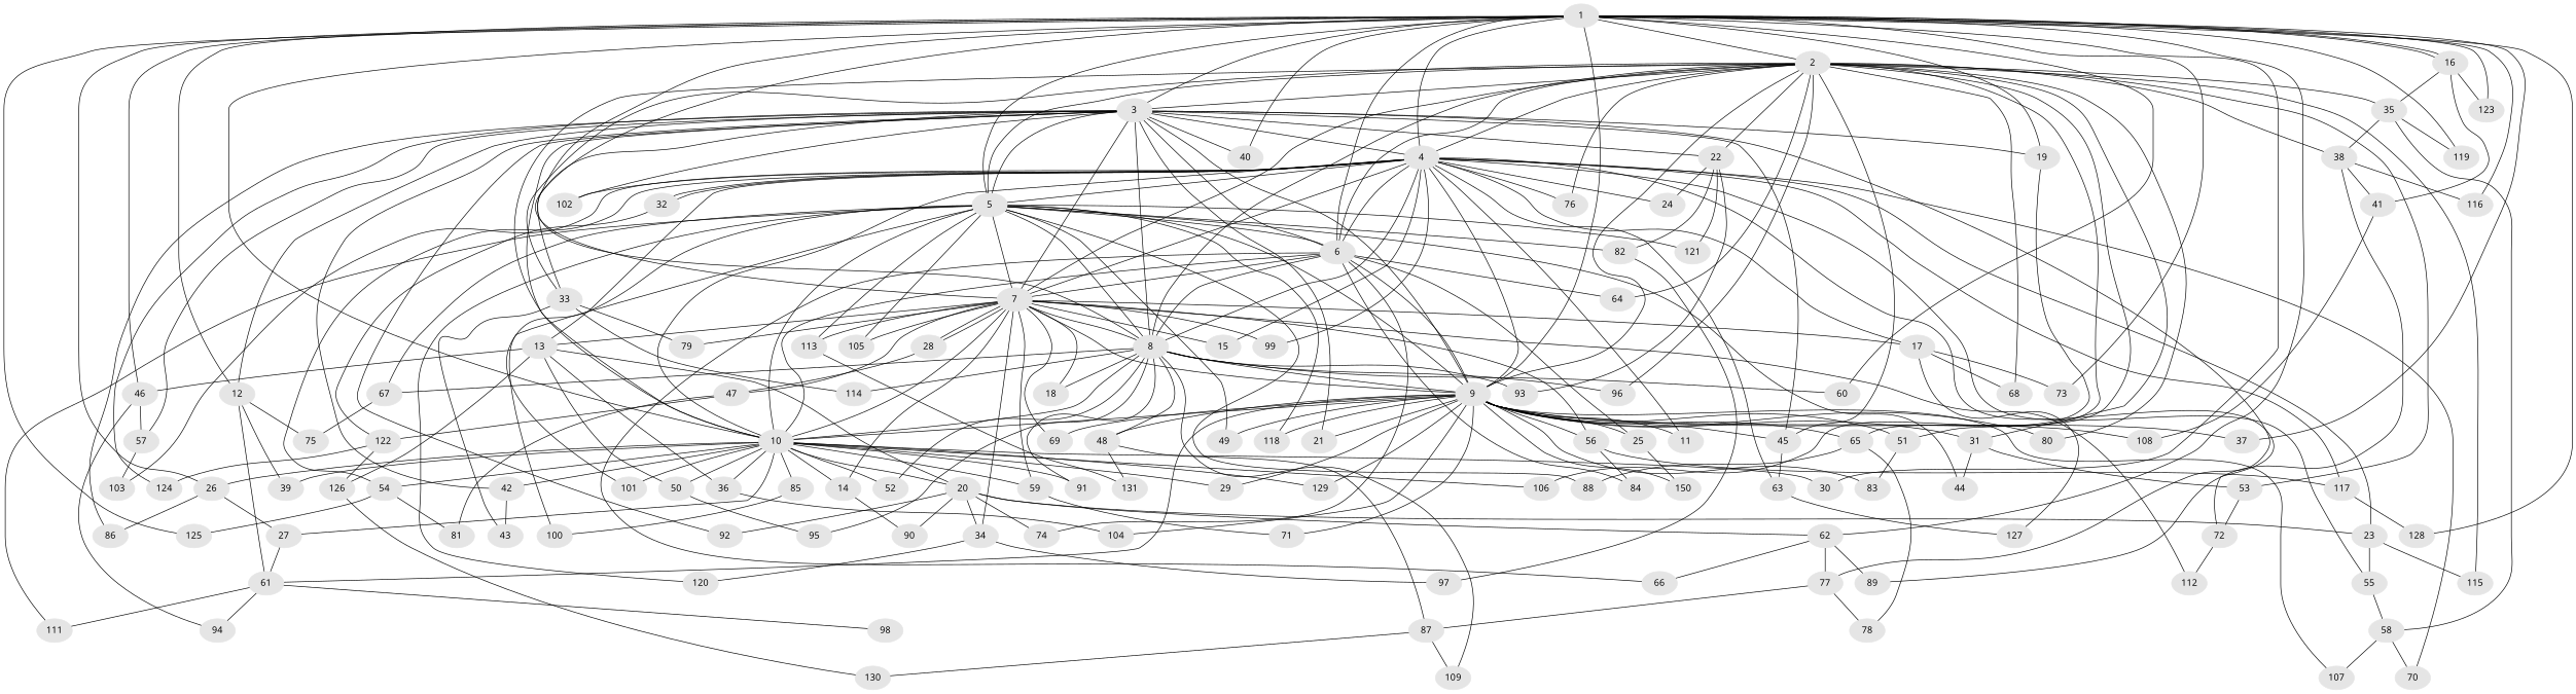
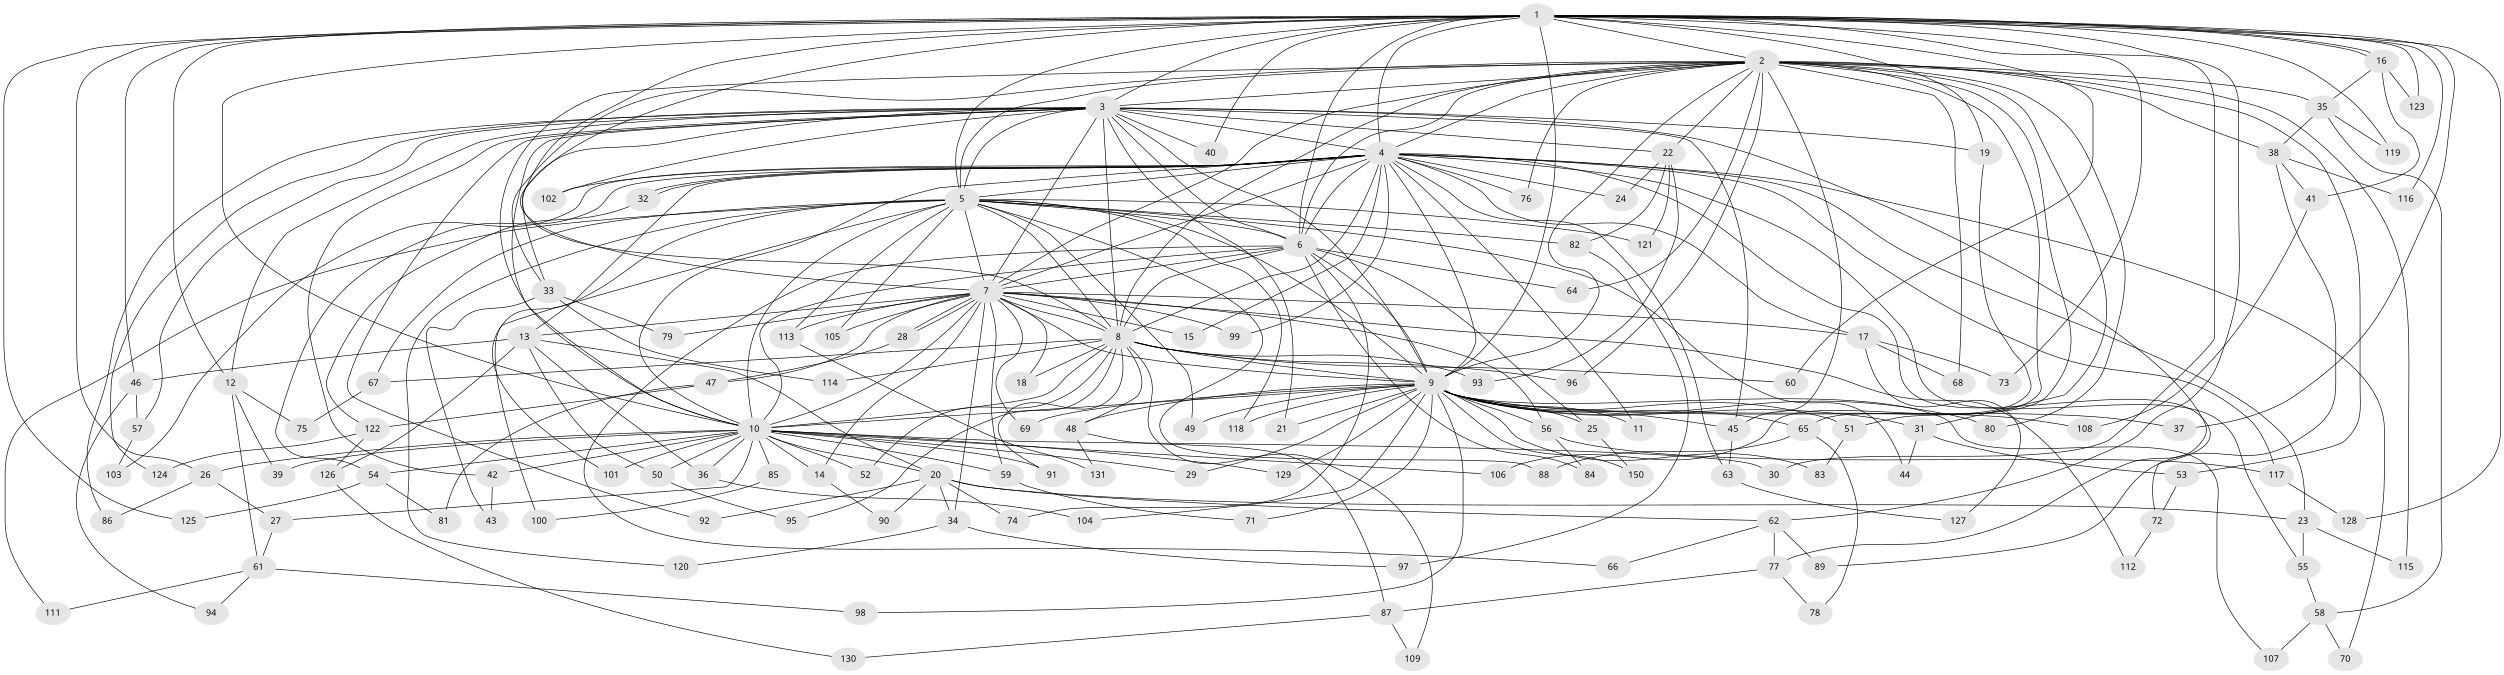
  graph {
    fontname="Noto Sans"
    node [color=gray90 fontname="Noto Sans" style=filled]
    edge [fontname="Noto Sans"]
    1
    2
    3
    4
    5
    6
    7
    8
    9
    10
    12
    16
    19
    26
    30
    37
    40
    46
    60
    62
    73
    116
    119
    123
    125
    128
    22
    31
    33
    35
    38
    51
    53
    64
    65
    68
    76
    80
    96
    115
    45
    21
    42
    57
    77
    86
    92
    102
    124
    11
    13
    15
    17
    23
    24
    32
    54
    55
    63
    70
    72
    99
    103
    117
    44
    49
    67
    82
    88
    100
    101
    105
    111
    113
    118
    120
    121
    25
    66
    74
    84
    14
    18
    28
    34
    47
    56
    59
    69
    79
    112
    48
    52
    91
    93
    95
    109
    114
    29
    71
    83
    98
    104
    107
    108
    n106 [label=150]
    129
    85
    20
    27
    36
    39
    50
    106
    61
    75
    41
    94
    89
    43
    58
    78
    87
    126
    127
    122
    81
    97
    131
    90
    130
    1 -- 2
    1 -- 3
    1 -- 4
    1 -- 5
    1 -- 6
    1 -- 7
    1 -- 8
    1 -- 9
    1 -- 10
    1 -- 12
    1 -- 16
    1 -- 16
    1 -- 19
    1 -- 26
    1 -- 30
    1 -- 37
    1 -- 40
    1 -- 46
    1 -- 60
    1 -- 62
    1 -- 73
    1 -- 116
    1 -- 119
    1 -- 123
    1 -- 125
    1 -- 128
    2 -- 3
    2 -- 4
    2 -- 5
    2 -- 6
    2 -- 7
    2 -- 8
    2 -- 9
    2 -- 10
    2 -- 22
    2 -- 31
    2 -- 33
    2 -- 35
    2 -- 38
    2 -- 51
    2 -- 53
    2 -- 64
    2 -- 65
    2 -- 68
    2 -- 76
    2 -- 80
    2 -- 96
    2 -- 115
    2 -- 45
    3 -- 4
    3 -- 5
    3 -- 6
    3 -- 7
    3 -- 8
    3 -- 9
    3 -- 10
    3 -- 12
    3 -- 19
    3 -- 40
    3 -- 22
    3 -- 33
    3 -- 45
    3 -- 21
    3 -- 42
    3 -- 57
    3 -- 77
    3 -- 86
    3 -- 92
    3 -- 102
    3 -- 124
    4 -- 5
    4 -- 6
    4 -- 7
    4 -- 8
    4 -- 9
    4 -- 10
    4 -- 76
    4 -- 102
    4 -- 11
    4 -- 13
    4 -- 15
    4 -- 17
    4 -- 23
    4 -- 24
    4 -- 32
    4 -- 32
    4 -- 54
    4 -- 55
    4 -- 63
    4 -- 70
    4 -- 72
    4 -- 99
    4 -- 103
    4 -- 117
    5 -- 6
    5 -- 7
    5 -- 8
    5 -- 9
    5 -- 10
    5 -- 44
    5 -- 49
    5 -- 67
    5 -- 82
    5 -- 88
    5 -- 100
    5 -- 101
    5 -- 105
    5 -- 111
    5 -- 113
    5 -- 118
    5 -- 120
    5 -- 121
    6 -- 7
    6 -- 8
    6 -- 9
    6 -- 10
    6 -- 64
    6 -- 25
    6 -- 66
    6 -- 74
    6 -- 84
    7 -- 8
    7 -- 9
    7 -- 10
    7 -- 13
    7 -- 15
    7 -- 17
    7 -- 99
    7 -- 105
    7 -- 113
    7 -- 14
    7 -- 18
    7 -- 28
    7 -- 28
    7 -- 34
    7 -- 47
    7 -- 56
    7 -- 59
    7 -- 69
    7 -- 79
    7 -- 112
    8 -- 9
    8 -- 10
    8 -- 60
    8 -- 96
    8 -- 67
    8 -- 18
    8 -- 48
    8 -- 52
    8 -- 91
    8 -- 93
    8 -- 95
    8 -- 109
    8 -- 114
    9 -- 10
    9 -- 37
    9 -- 31
    9 -- 51
    9 -- 65
    9 -- 80
    9 -- 45
    9 -- 21
    9 -- 11
    9 -- 49
    9 -- 118
    9 -- 25
    9 -- 56
    9 -- 69
    9 -- 48
    9 -- 29
    9 -- 71
    9 -- 83
-   9 -- 61
+   9 -- 98
    9 -- 104
    9 -- 107
    9 -- 108
    9 -- n106
    9 -- 129
    10 -- 26
    10 -- 30
    10 -- 42
    10 -- 54
    10 -- 101
    10 -- 14
    10 -- 59
    10 -- 52
    10 -- 91
    10 -- 29
    10 -- 129
    10 -- 85
    10 -- 20
    10 -- 27
    10 -- 36
    10 -- 39
    10 -- 50
    10 -- 106
    12 -- 39
    12 -- 61
    12 -- 75
    16 -- 123
    16 -- 35
    16 -- 41
    19 -- 106
    26 -- 86
    26 -- 27
    46 -- 57
    46 -- 94
    62 -- 77
    62 -- 66
    62 -- 89
    22 -- 24
    22 -- 82
    22 -- 121
    22 -- 93
    31 -- 53
    31 -- 44
    33 -- 79
    33 -- 114
    33 -- 43
    35 -- 119
    35 -- 38
    35 -- 58
    38 -- 116
    38 -- 41
    38 -- 89
    51 -- 83
    53 -- 72
    65 -- 88
    65 -- 78
    45 -- 63
    42 -- 43
    57 -- 103
    77 -- 78
    77 -- 87
    13 -- 46
    13 -- 20
    13 -- 36
    13 -- 50
    13 -- 126
    17 -- 73
    17 -- 68
    17 -- 127
    23 -- 115
    23 -- 55
    32 -- 122
    54 -- 125
    54 -- 81
    55 -- 58
    63 -- 127
    72 -- 112
    117 -- 128
    67 -- 75
    82 -- 97
    113 -- 131
    25 -- n106
    14 -- 90
    28 -- 47
    34 -- 120
    34 -- 97
    47 -- 122
    47 -- 81
    56 -- 117
    56 -- 84
    59 -- 71
    48 -- 87
    48 -- 131
    85 -- 100
    20 -- 62
    20 -- 92
    20 -- 23
    20 -- 74
    20 -- 34
    20 -- 90
    27 -- 61
    36 -- 104
    50 -- 95
    61 -- 111
    61 -- 98
    61 -- 94
    41 -- 108
    58 -- 70
    58 -- 107
    87 -- 109
    87 -- 130
    126 -- 130
    122 -- 124
    122 -- 126
  }
